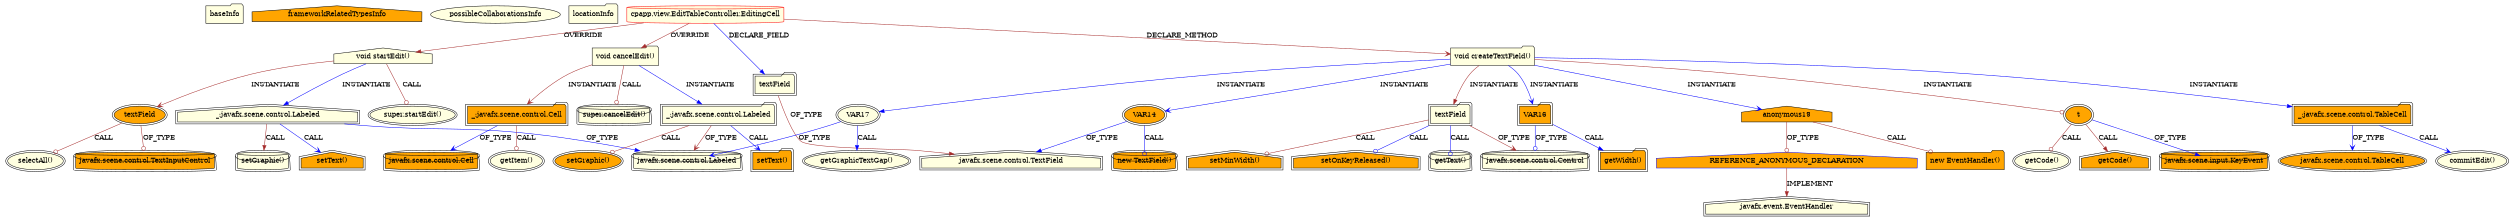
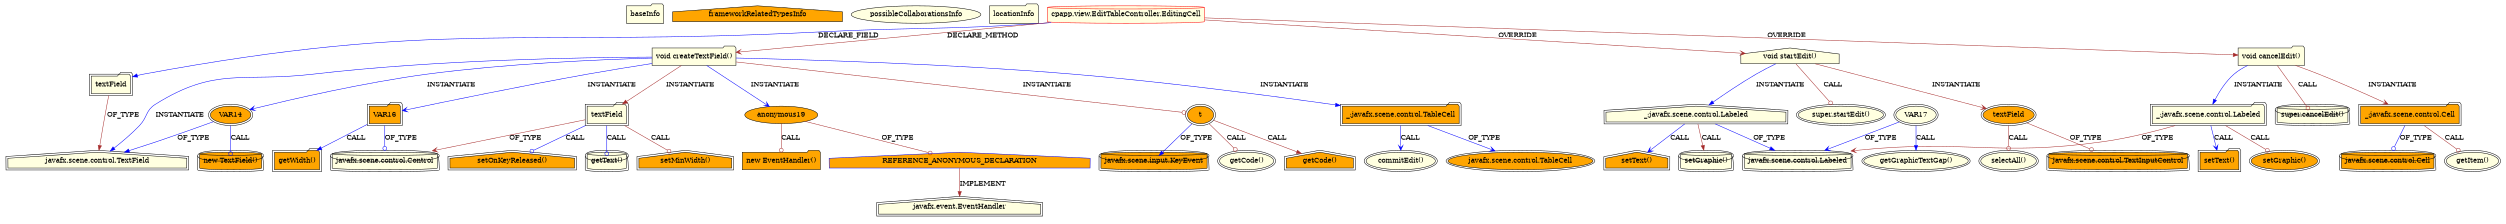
  digraph {
    node [fillcolor=lightyellow shape=folder style=filled isFrameworkType=true vertexType=INSIDE_CALL peripheries=2]
    edge [arrowhead=normal color=blue]
    baseInfo [category=extension_graph graphId=2755 isAnonymous=false possibleRelation=true isFrameworkType="" vertexType="" peripheries=""]
    frameworkRelatedTypesInfo [0="javafx.scene.control.TableCell" fillcolor=orange shape=house isFrameworkType="" vertexType="" peripheries=""]
    possibleCollaborationsInfo [0="2755~CLIENT_METHOD_DECLARATION-INSTANTIATION-~javafx.scene.control.TableCell ~javafx.event.EventHandler ~false~true" shape=ellipse isFrameworkType="" vertexType="" peripheries=""]
    locationInfo [contextSignature=EditingCell filePath="/gleba-cppoints/cppoints-master/src/cpapp/view/EditTableController.java" graphId=2755 projectName="gleba-cppoints" isFrameworkType="" vertexType="" peripheries=""]
    n5 [color=red isFrameworkType=false label="cpapp.view.EditTableController.EditingCell" shape=cylinder vertexType=ROOT_CLIENT_CLASS_DECLARATION peripheries=""]
    n6 [label=textField vertexType=FIELD_DECLARATION]
    n7 [isFrameworkType=false label="void startEdit()" shape=house vertexType=OVERRIDING_METHOD_DECLARATION peripheries=""]
    n8 [isFrameworkType=false label="void cancelEdit()" vertexType=OVERRIDING_METHOD_DECLARATION peripheries=""]
    n9 [isFrameworkType=false label="void createTextField()" vertexType=CLIENT_METHOD_DECLARATION peripheries=""]
    n10 [fillcolor=orange label="javafx.scene.control.TableCell" shape=ellipse vertexType=FRAMEWORK_CLASS_TYPE]
    n11 [label="javafx.scene.control.TextField" shape=house vertexType=FRAMEWORK_CLASS_TYPE]
    n12 [label="super.startEdit()" shape=ellipse vertexType=SUPER_CALL]
    n13 [label="_:javafx.scene.control.Labeled" shape=house vertexType=VARIABLE_EXPRESION]
    n14 [fillcolor=orange label=textField shape=ellipse vertexType=VARIABLE_EXPRESION]
    n15 [label="super.cancelEdit()" shape=cylinder vertexType=SUPER_CALL]
    n16 [label="_:javafx.scene.control.Labeled" vertexType=VARIABLE_EXPRESION]
    n17 [fillcolor=orange label="_:javafx.scene.control.Cell" vertexType=VARIABLE_EXPRESION]
    n18 [fillcolor=orange label=VAR14 shape=ellipse vertexType=VARIABLE_EXPRESION]
    n19 [label=textField vertexType=VARIABLE_EXPRESION]
    n20 [fillcolor=orange label=VAR16 vertexType=VARIABLE_EXPRESION]
    n21 [label=VAR17 shape=ellipse vertexType=VARIABLE_EXPRESION]
-   n22 [fillcolor=orange isFrameworkType=false label=anonymous19 shape=house vertexType=VARIABLE_EXPRESION peripheries=""]
+   n22 [fillcolor=orange isFrameworkType=false label=anonymous19 shape=ellipse vertexType=VARIABLE_EXPRESION peripheries=""]
    n23 [fillcolor=orange label=t shape=ellipse vertexType=VARIABLE_EXPRESION]
    n24 [fillcolor=orange label="_:javafx.scene.control.TableCell" vertexType=VARIABLE_EXPRESION]
    n25 [label="javafx.scene.control.Labeled" shape=cylinder vertexType=FRAMEWORK_CLASS_TYPE]
    n26 [fillcolor=orange label="setText()" shape=house]
    n27 [label="setGraphic()" shape=cylinder]
    n28 [fillcolor=orange label="javafx.scene.control.TextInputControl" shape=cylinder vertexType=FRAMEWORK_CLASS_TYPE]
    n29 [label="selectAll()" shape=ellipse]
    n30 [fillcolor=orange label="setText()"]
    n31 [fillcolor=orange label="setGraphic()" shape=ellipse]
    n32 [fillcolor=orange label="javafx.scene.control.Cell" shape=cylinder vertexType=FRAMEWORK_CLASS_TYPE]
    n33 [label="getItem()" shape=ellipse]
    n34 [fillcolor=orange label="new TextField()" shape=cylinder vertexType=CONSTRUCTOR_CALL]
    n35 [label="javafx.scene.control.Control" shape=cylinder vertexType=FRAMEWORK_CLASS_TYPE]
    n36 [fillcolor=orange label="setMinWidth()" shape=house]
    n37 [fillcolor=orange label="setOnKeyReleased()" shape=house]
    n38 [label="getText()" shape=cylinder]
    n39 [fillcolor=orange label="getWidth()"]
    n40 [label="getGraphicTextGap()" shape=ellipse]
    n41 [color=blue fillcolor=orange isFrameworkType=false label=REFERENCE_ANONYMOUS_DECLARATION shape=house vertexType=REFERENCE_ANONYMOUS_DECLARATION peripheries=""]
    n42 [fillcolor=orange isFrameworkType=false label="new EventHandler()" vertexType=CONSTRUCTOR_CALL peripheries=""]
    n43 [fillcolor=orange label="javafx.scene.input.KeyEvent" shape=cylinder vertexType=FRAMEWORK_CLASS_TYPE]
    n44 [label="getCode()" shape=ellipse]
    n45 [fillcolor=orange label="getCode()" shape=house]
    n46 [label="commitEdit()" shape=ellipse]
    n47 [label="javafx.event.EventHandler" shape=house vertexType=FRAMEWORK_INTERFACE_TYPE]
    n5 -> n6 [label=DECLARE_FIELD]
-   n5 -> n7 [color=brown label=OVERRIDE]
+   n5 -> n7 [arrowhead=vee color=brown label=OVERRIDE]
    n5 -> n8 [color=brown label=OVERRIDE]
    n5 -> n9 [arrowhead=vee color=brown label=DECLARE_METHOD]
    n6 -> n11 [color=brown label=OF_TYPE]
    n7 -> n12 [arrowhead=odot color=brown label=CALL]
    n7 -> n13 [label=INSTANTIATE]
    n7 -> n14 [arrowhead=vee color=brown label=INSTANTIATE]
    n8 -> n15 [arrowhead=odot color=brown label=CALL]
    n8 -> n16 [label=INSTANTIATE]
    n8 -> n17 [arrowhead=vee color=brown label=INSTANTIATE]
    n9 -> n18 [arrowhead=vee label=INSTANTIATE]
    n9 -> n19 [color=brown label=INSTANTIATE]
    n9 -> n20 [arrowhead=vee label=INSTANTIATE]
-   n9 -> n21 [label=INSTANTIATE]
+   n9 -> n11 [label=INSTANTIATE]
    n9 -> n22 [arrowhead=vee label=INSTANTIATE]
    n9 -> n23 [arrowhead=odot color=brown label=INSTANTIATE]
    n9 -> n24 [label=INSTANTIATE]
    n13 -> n25 [label=OF_TYPE]
    n13 -> n26 [arrowhead=vee label=CALL]
    n13 -> n27 [color=brown label=CALL]
    n14 -> n28 [arrowhead=odot color=brown label=OF_TYPE]
    n14 -> n29 [arrowhead=odot color=brown label=CALL]
    n16 -> n25 [arrowhead=vee color=brown label=OF_TYPE]
    n16 -> n30 [arrowhead=vee label=CALL]
    n16 -> n31 [arrowhead=odot color=brown label=CALL]
-   n17 -> n32 [arrowhead=vee label=OF_TYPE]
+   n17 -> n32 [arrowhead=odot label=OF_TYPE]
    n17 -> n33 [arrowhead=odot color=brown label=CALL]
    n18 -> n11 [label=OF_TYPE]
    n18 -> n34 [arrowhead=odot label=CALL]
    n19 -> n35 [arrowhead=vee color=brown label=OF_TYPE]
    n19 -> n36 [arrowhead=odot color=brown label=CALL]
    n19 -> n37 [arrowhead=odot label=CALL]
    n19 -> n38 [arrowhead=odot label=CALL]
    n20 -> n35 [arrowhead=odot label=OF_TYPE]
    n20 -> n39 [label=CALL]
    n21 -> n25 [arrowhead=vee label=OF_TYPE]
    n21 -> n40 [label=CALL]
    n22 -> n41 [arrowhead=odot color=brown label=OF_TYPE]
    n22 -> n42 [arrowhead=odot color=brown label=CALL]
    n23 -> n43 [label=OF_TYPE]
    n23 -> n44 [arrowhead=odot color=brown label=CALL]
    n23 -> n45 [color=brown label=CALL]
    n24 -> n10 [arrowhead=vee label=OF_TYPE]
    n24 -> n46 [arrowhead=vee label=CALL]
    n41 -> n47 [color=brown label=IMPLEMENT]
  }
